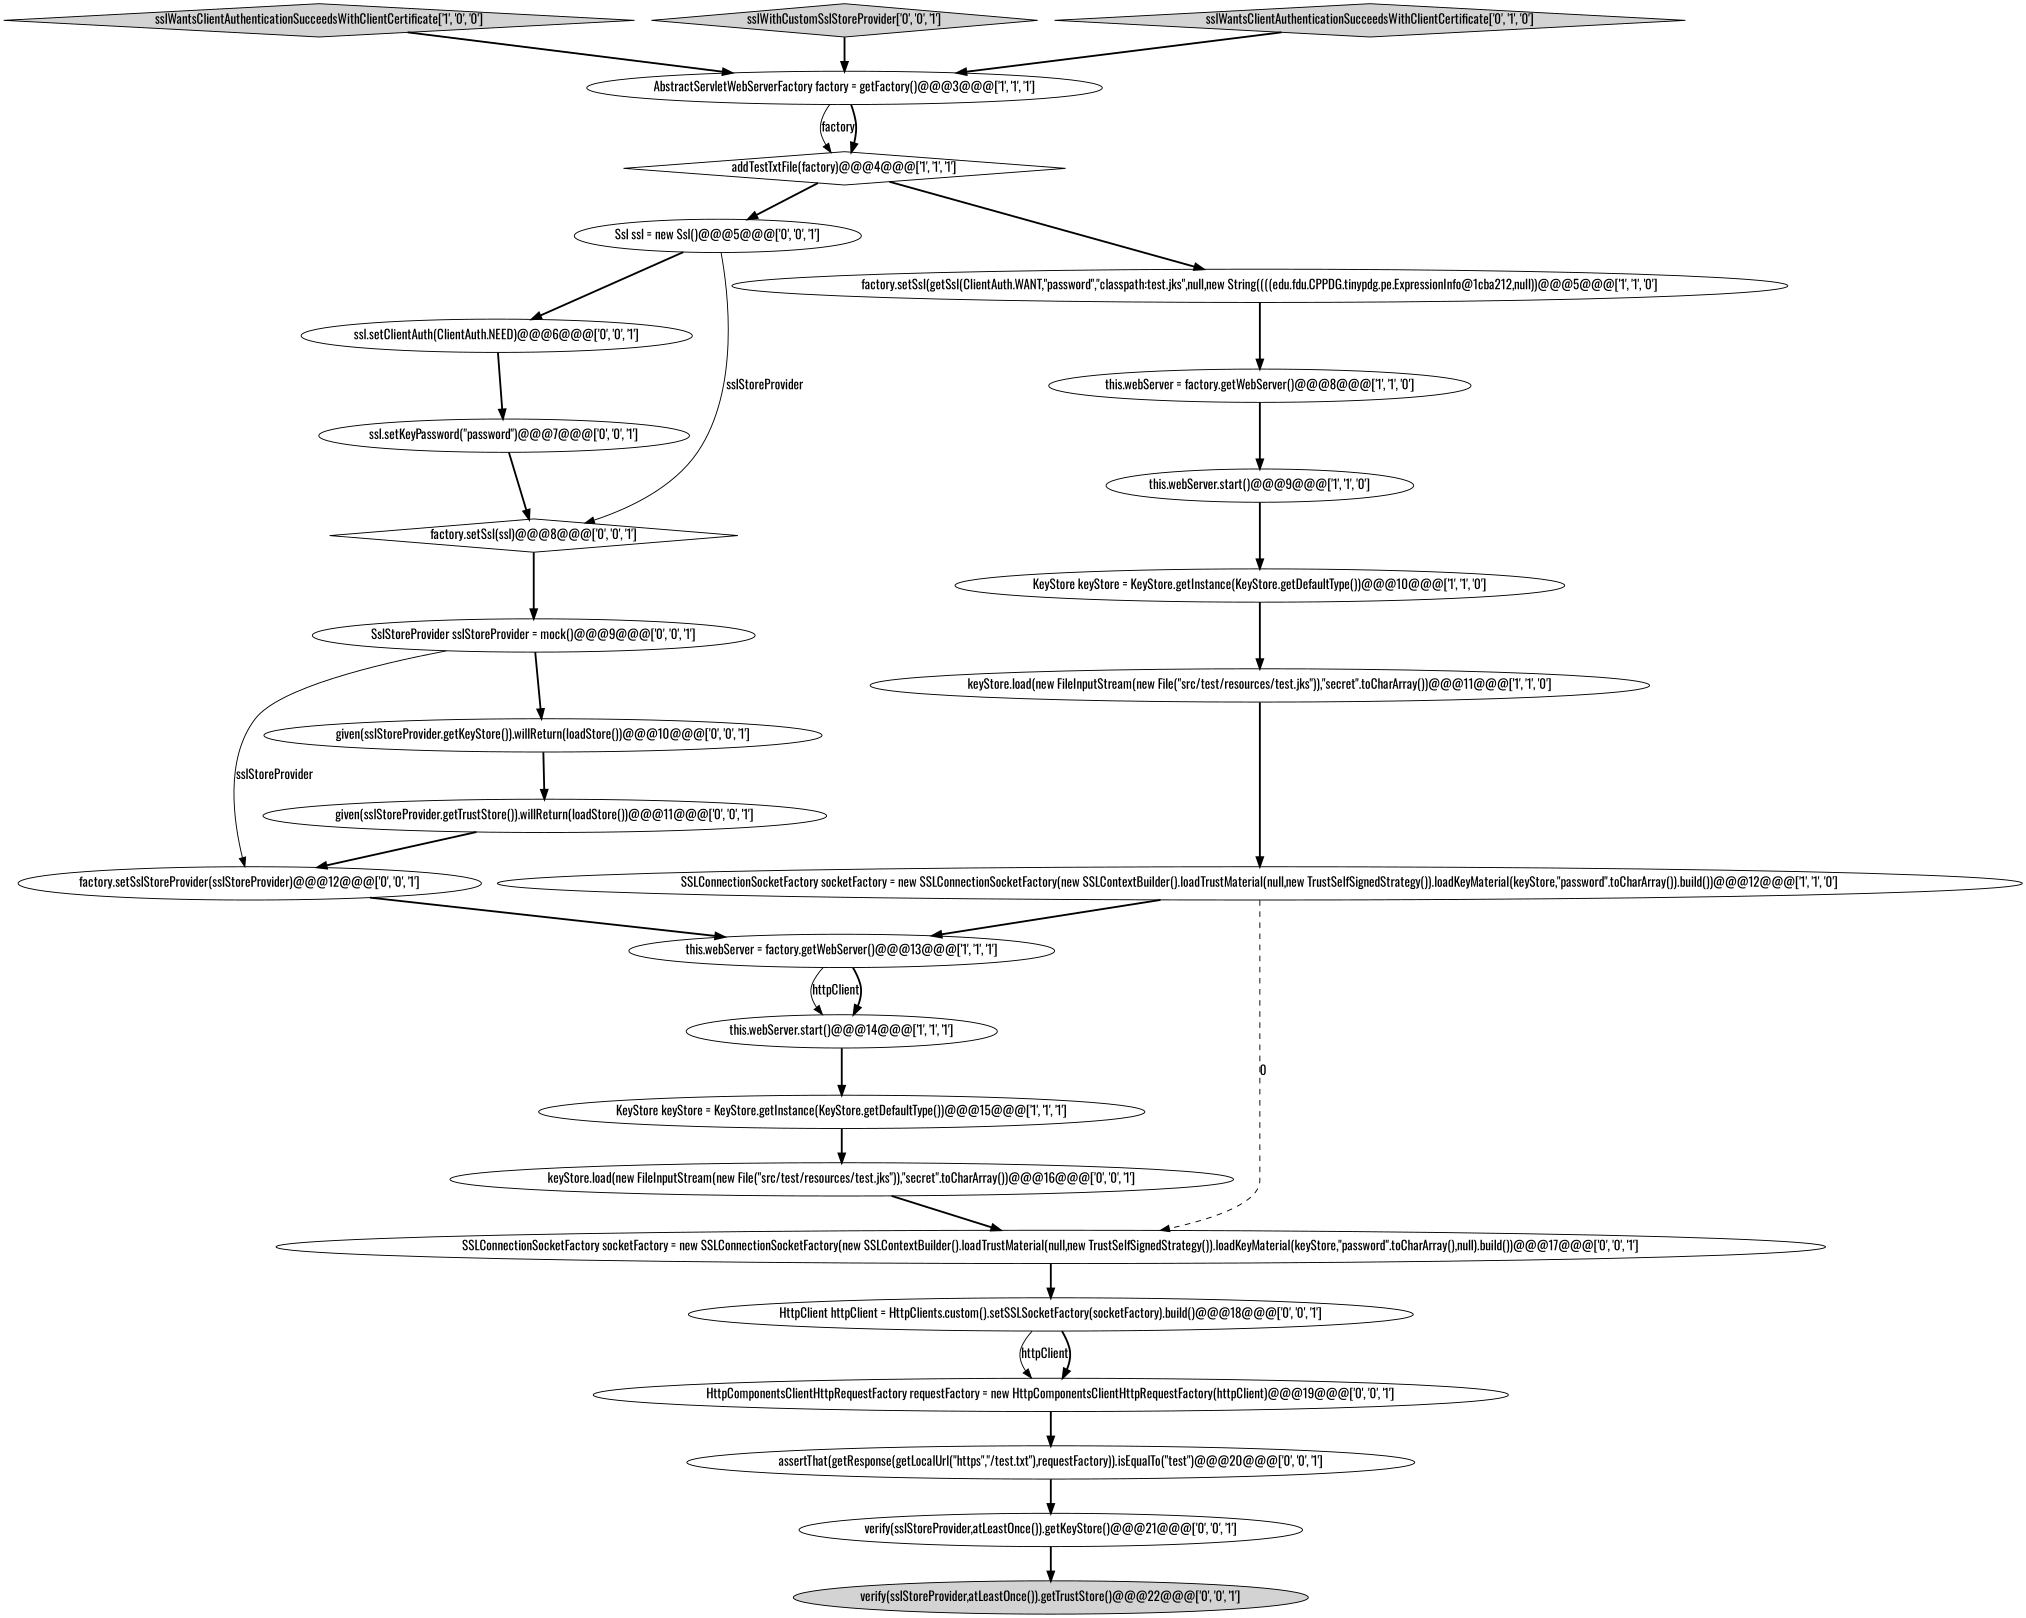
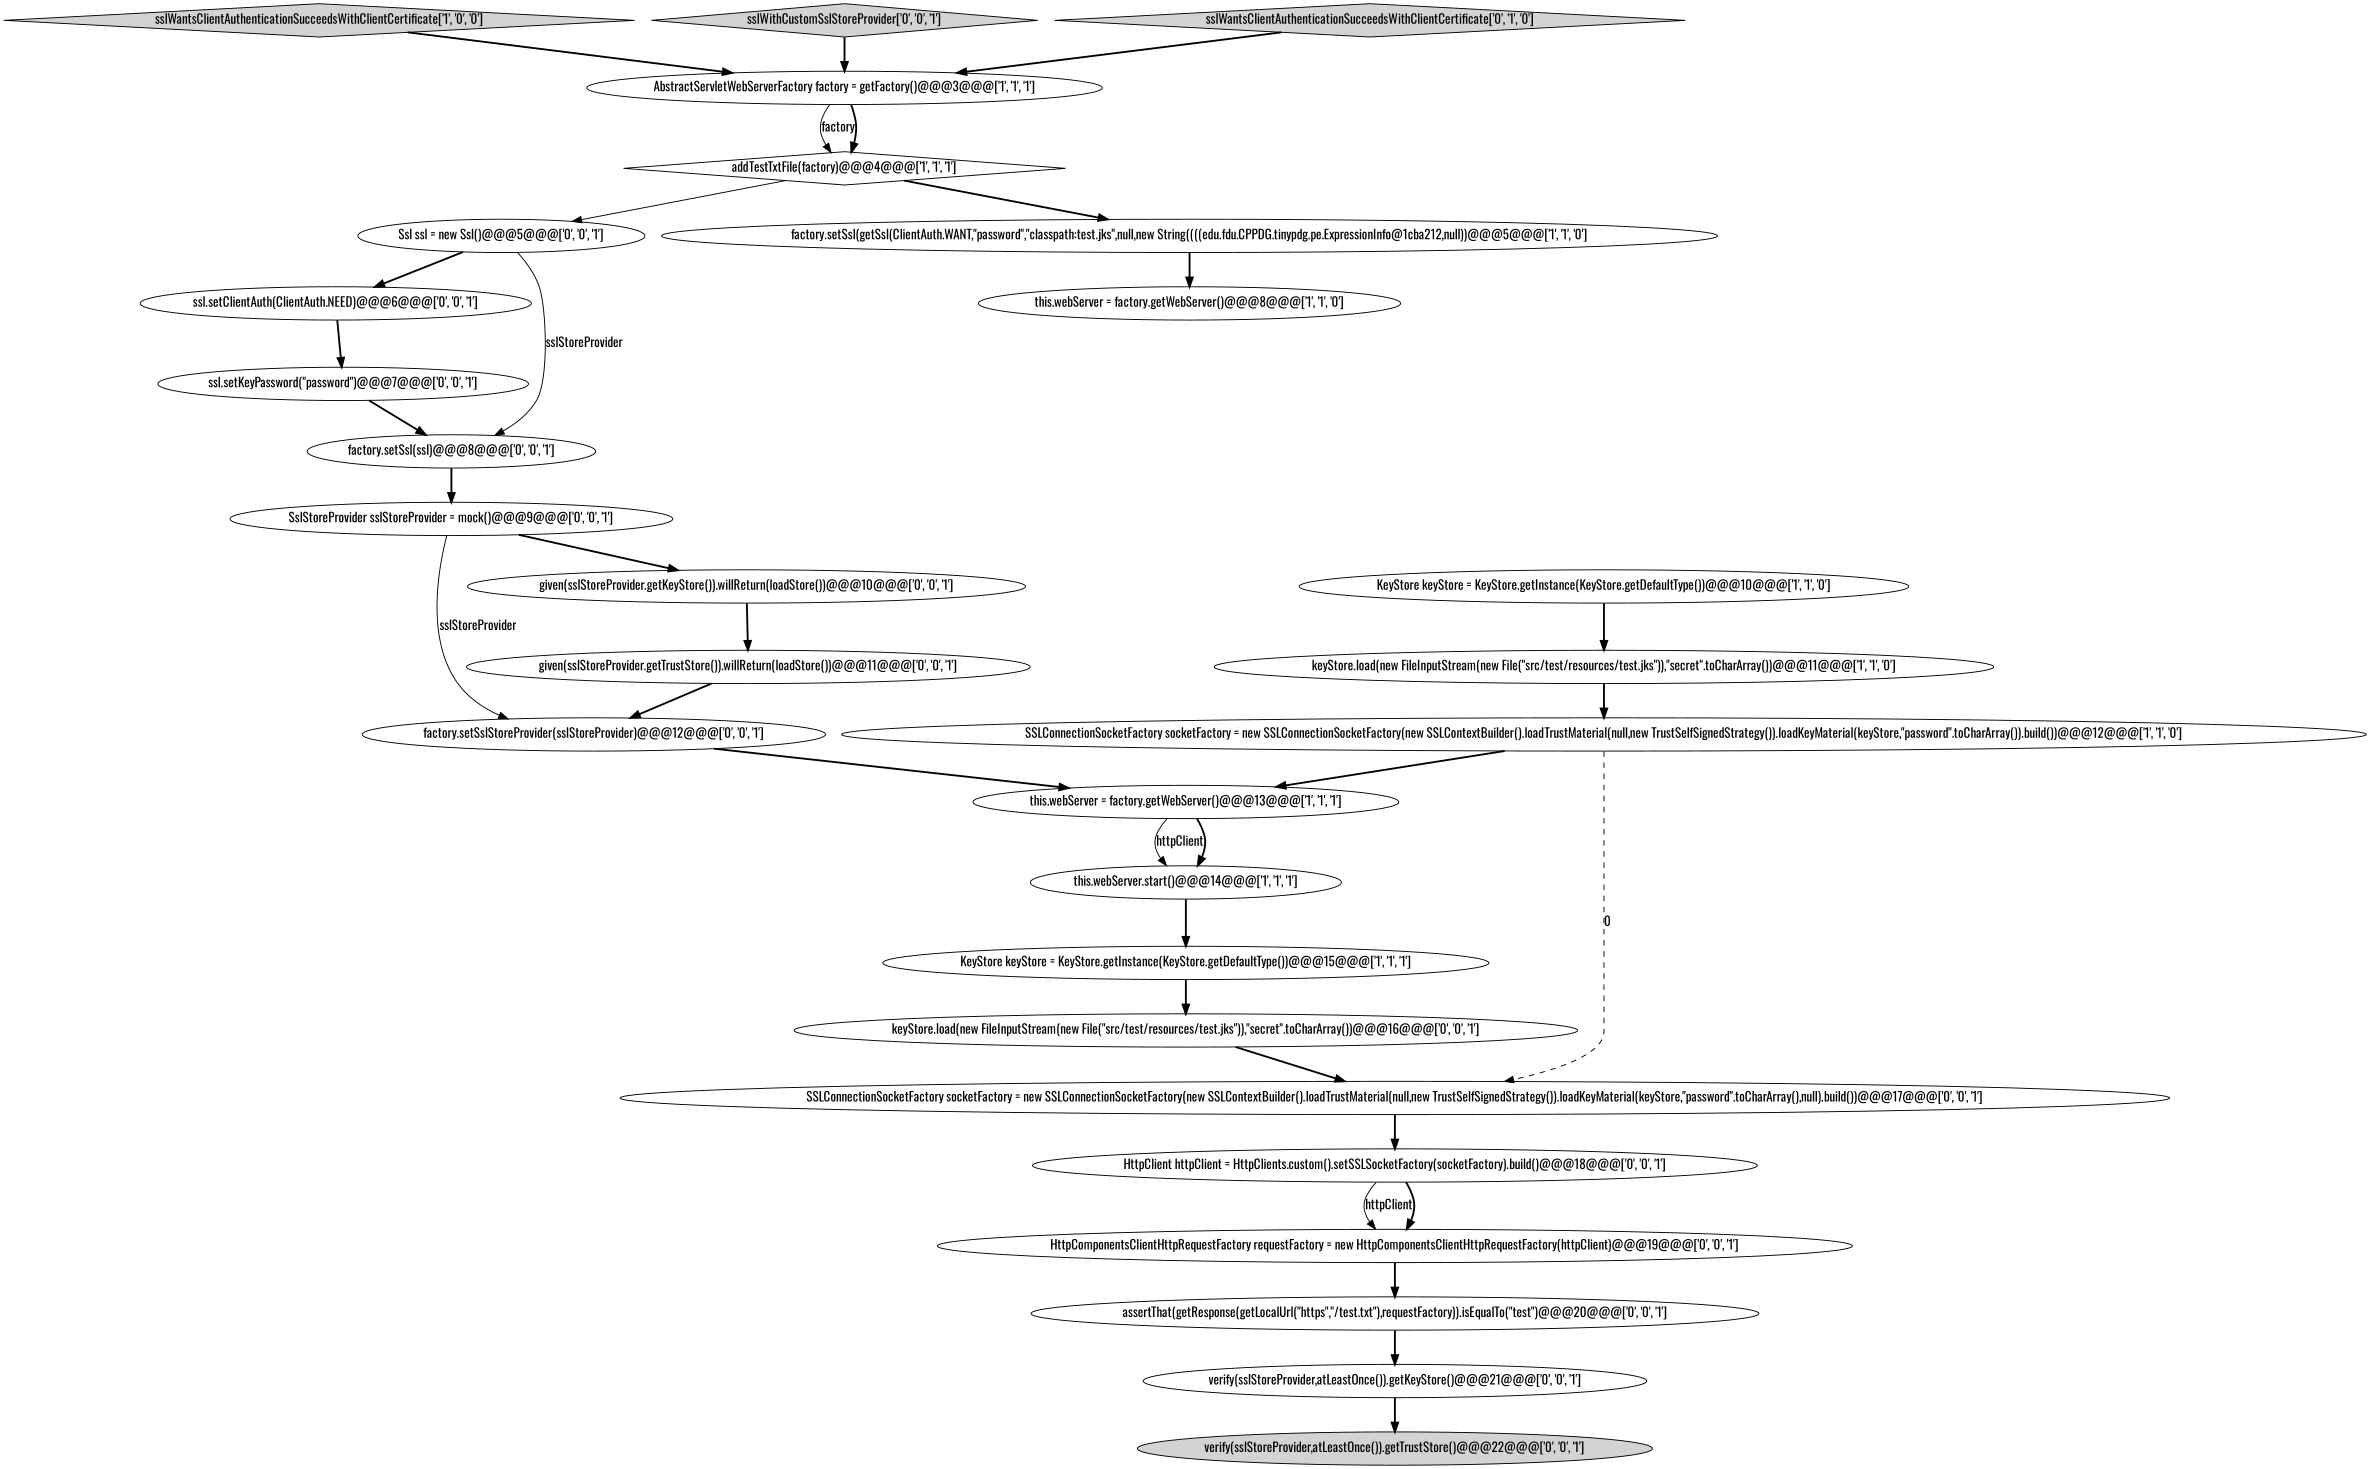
  digraph {
    fontname=Oswald
    node [fillcolor=white fontname=Oswald shape=ellipse style=filled]
    edge [fontname=Oswald style=bold]
    n1 [label="SSLConnectionSocketFactory socketFactory = new SSLConnectionSocketFactory(new SSLContextBuilder().loadTrustMaterial(null,new TrustSelfSignedStrategy()).loadKeyMaterial(keyStore,\"password\".toCharArray(),null).build())@@@17@@@['0', '0', '1']"]
    n2 [label="HttpClient httpClient = HttpClients.custom().setSSLSocketFactory(socketFactory).build()@@@18@@@['0', '0', '1']"]
    n3 [label="HttpComponentsClientHttpRequestFactory requestFactory = new HttpComponentsClientHttpRequestFactory(httpClient)@@@19@@@['0', '0', '1']"]
    n4 [label="assertThat(getResponse(getLocalUrl(\"https\",\"/test.txt\"),requestFactory)).isEqualTo(\"test\")@@@20@@@['0', '0', '1']"]
    n5 [label="verify(sslStoreProvider,atLeastOnce()).getKeyStore()@@@21@@@['0', '0', '1']"]
    n6 [fillcolor=lightgray label="verify(sslStoreProvider,atLeastOnce()).getTrustStore()@@@22@@@['0', '0', '1']"]
    n7 [label="keyStore.load(new FileInputStream(new File(\"src/test/resources/test.jks\")),\"secret\".toCharArray())@@@11@@@['1', '1', '0']"]
    n8 [label="SSLConnectionSocketFactory socketFactory = new SSLConnectionSocketFactory(new SSLContextBuilder().loadTrustMaterial(null,new TrustSelfSignedStrategy()).loadKeyMaterial(keyStore,\"password\".toCharArray()).build())@@@12@@@['1', '1', '0']"]
    n9 [label="this.webServer = factory.getWebServer()@@@13@@@['1', '1', '1']"]
    n10 [label="this.webServer.start()@@@14@@@['1', '1', '1']"]
    n11 [label="this.webServer = factory.getWebServer()@@@8@@@['1', '1', '0']"]
-   n12 [label="this.webServer.start()@@@9@@@['1', '1', '0']"]
    n13 [label="KeyStore keyStore = KeyStore.getInstance(KeyStore.getDefaultType())@@@10@@@['1', '1', '0']"]
    n14 [label="keyStore.load(new FileInputStream(new File(\"src/test/resources/test.jks\")),\"secret\".toCharArray())@@@16@@@['0', '0', '1']"]
    n15 [fillcolor=lightgray label="sslWantsClientAuthenticationSucceedsWithClientCertificate['1', '0', '0']" shape=diamond]
    n16 [label="AbstractServletWebServerFactory factory = getFactory()@@@3@@@['1', '1', '1']"]
    n17 [label="addTestTxtFile(factory)@@@4@@@['1', '1', '1']" shape=diamond]
    n18 [label="Ssl ssl = new Ssl()@@@5@@@['0', '0', '1']"]
    n19 [label="factory.setSsl(getSsl(ClientAuth.WANT,\"password\",\"classpath:test.jks\",null,new String((((edu.fdu.CPPDG.tinypdg.pe.ExpressionInfo@1cba212,null))@@@5@@@['1', '1', '0']"]
    n20 [label="ssl.setClientAuth(ClientAuth.NEED)@@@6@@@['0', '0', '1']"]
-   n21 [label="factory.setSsl(ssl)@@@8@@@['0', '0', '1']" shape=diamond]
+   n21 [label="factory.setSsl(ssl)@@@8@@@['0', '0', '1']"]
    n22 [label="ssl.setKeyPassword(\"password\")@@@7@@@['0', '0', '1']"]
    n23 [label="SslStoreProvider sslStoreProvider = mock()@@@9@@@['0', '0', '1']"]
    n24 [label="KeyStore keyStore = KeyStore.getInstance(KeyStore.getDefaultType())@@@15@@@['1', '1', '1']"]
    n25 [label="factory.setSslStoreProvider(sslStoreProvider)@@@12@@@['0', '0', '1']"]
    n26 [fillcolor=lightgray label="sslWithCustomSslStoreProvider['0', '0', '1']" shape=diamond]
    n27 [label="given(sslStoreProvider.getKeyStore()).willReturn(loadStore())@@@10@@@['0', '0', '1']"]
    n28 [label="given(sslStoreProvider.getTrustStore()).willReturn(loadStore())@@@11@@@['0', '0', '1']"]
    n29 [fillcolor=lightgray label="sslWantsClientAuthenticationSucceedsWithClientCertificate['0', '1', '0']" shape=diamond]
    n1 -> n2
    n2 -> n3 [label=httpClient style=solid]
    n2 -> n3
    n3 -> n4
    n4 -> n5
    n5 -> n6
    n7 -> n8
    n8 -> n1 [label=0 style=dashed]
    n8 -> n9
    n9 -> n10 [label=httpClient style=solid]
    n9 -> n10
    n10 -> n24
-   n11 -> n12
-   n12 -> n13
    n13 -> n7
    n14 -> n1
    n15 -> n16
    n16 -> n17 [label=factory style=solid]
    n16 -> n17
-   n17 -> n18
+   n17 -> n18 [style=solid]
    n17 -> n19
    n18 -> n20
    n18 -> n21 [label=sslStoreProvider style=solid]
    n19 -> n11
    n20 -> n22
    n21 -> n23
    n22 -> n21
    n23 -> n25 [label=sslStoreProvider style=solid]
    n23 -> n27
    n24 -> n14
    n25 -> n9
    n26 -> n16
    n27 -> n28
    n28 -> n25
    n29 -> n16
  }
